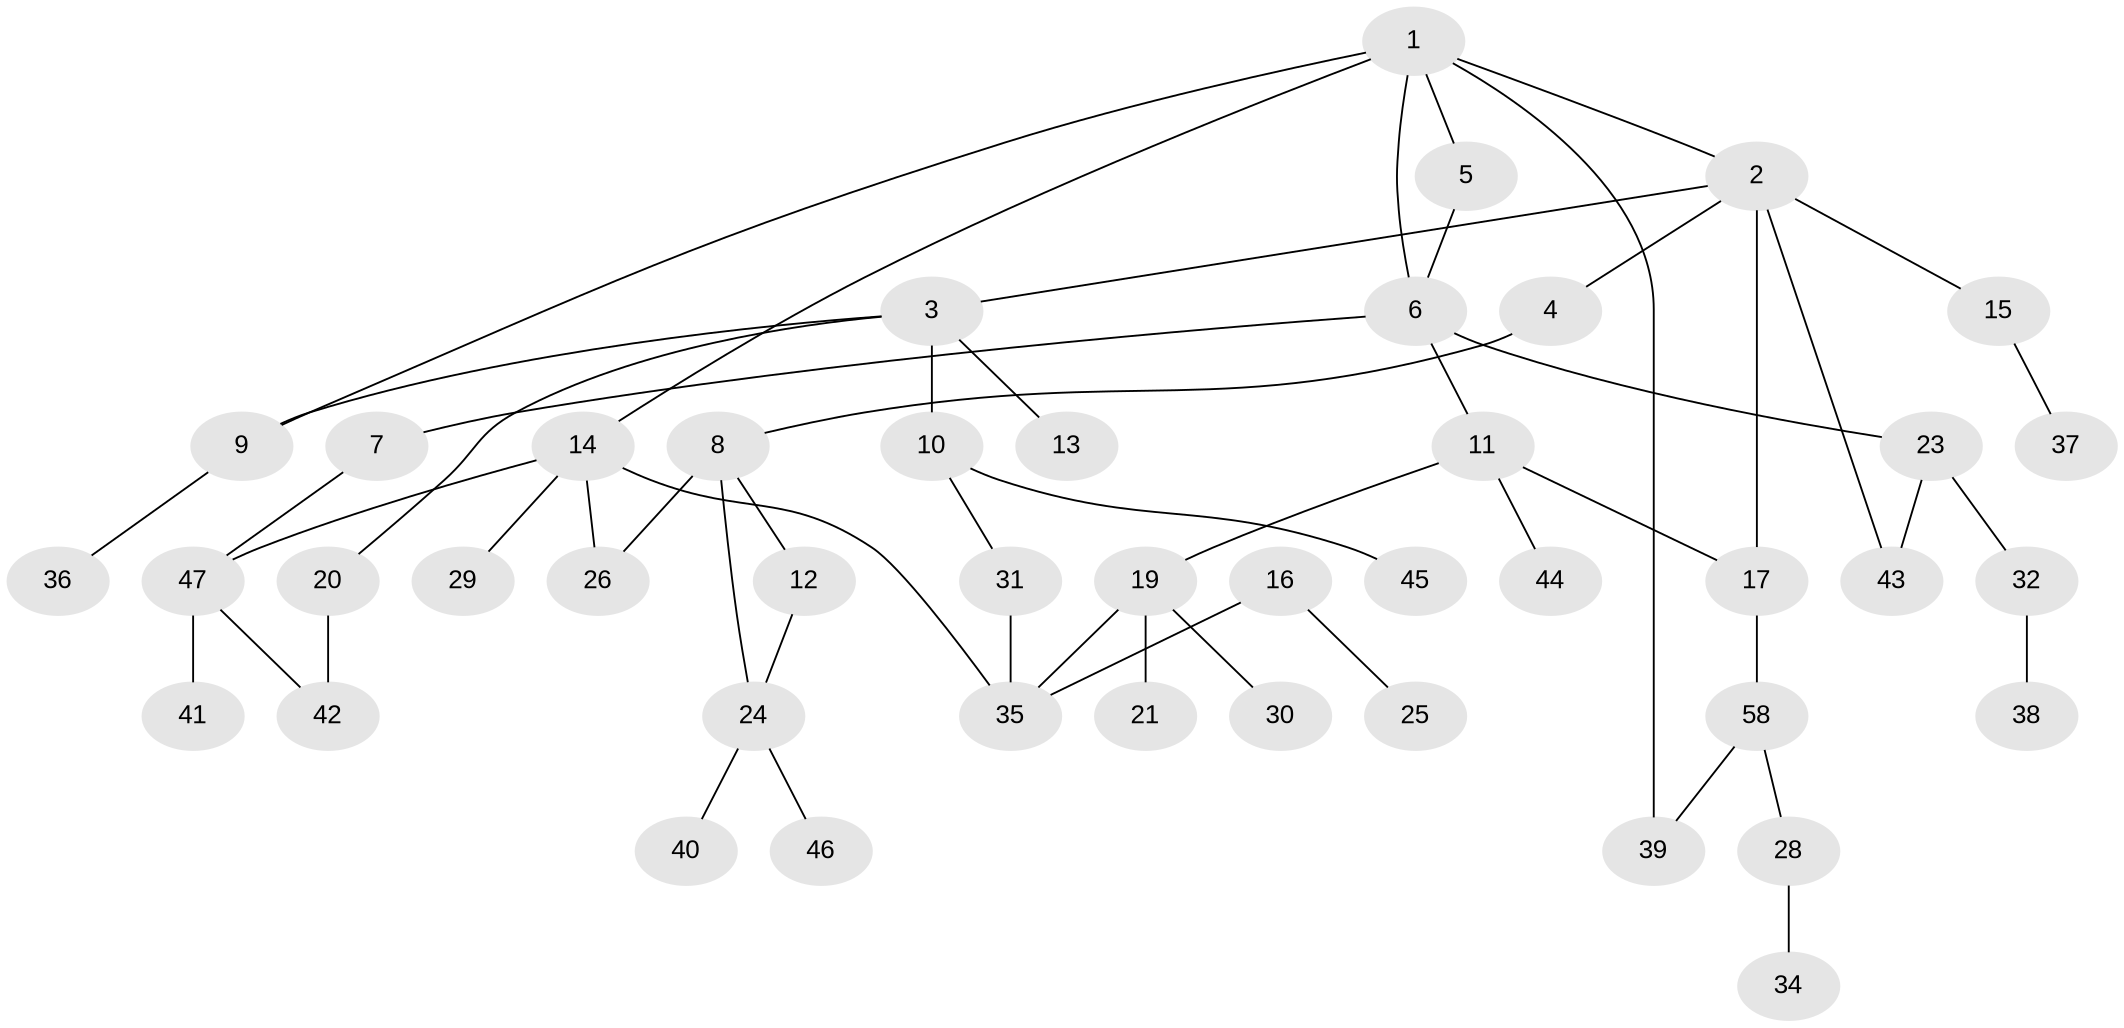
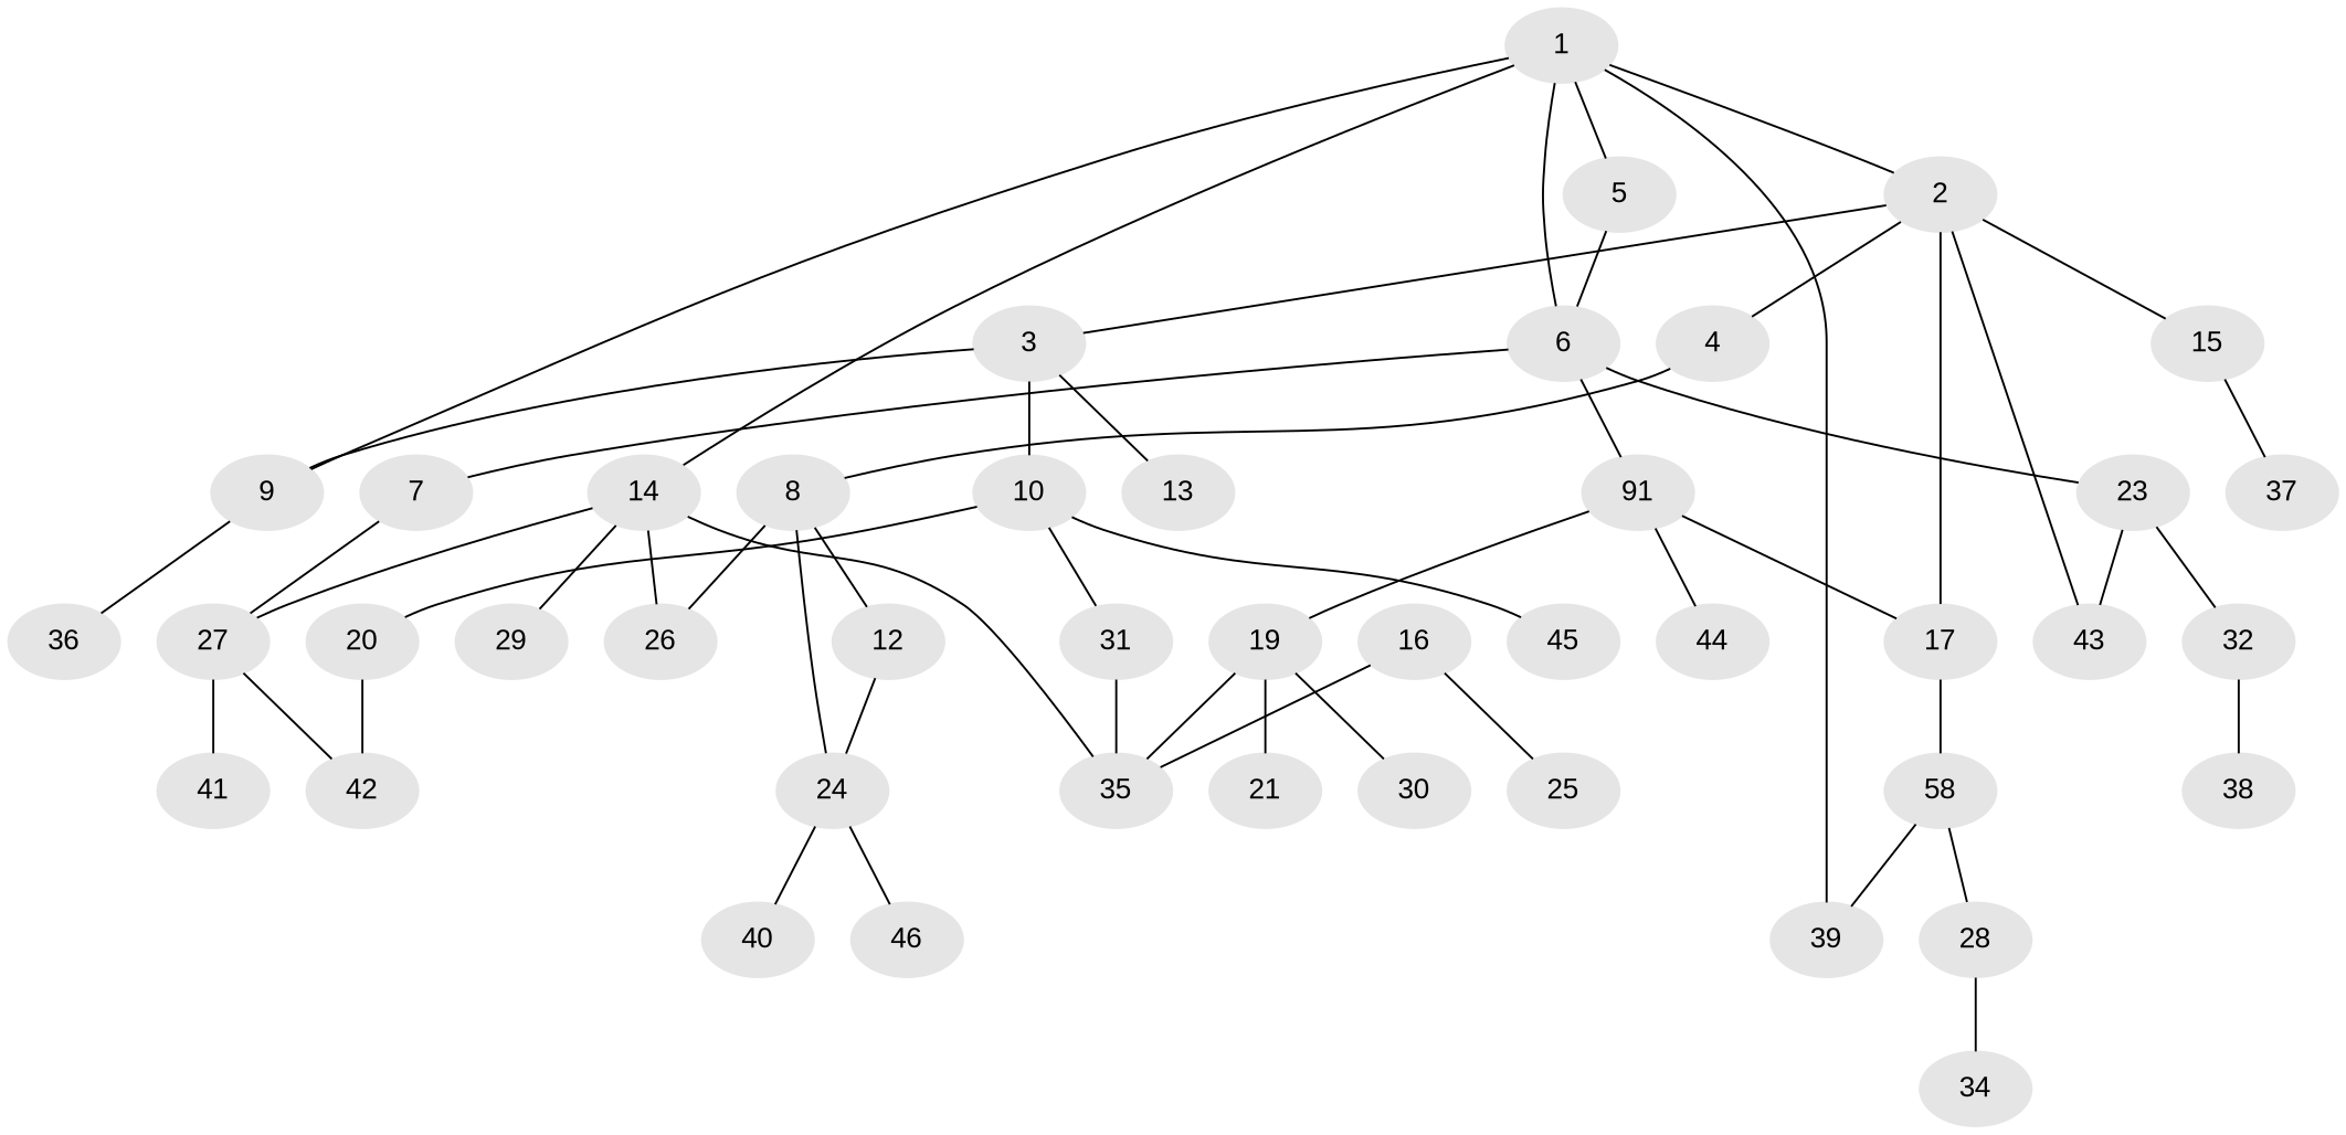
  graph {
    fontname="Liberation Sans"
    node [color=gray90 fontname="Liberation Sans" style=filled]
    edge [fontname="Liberation Sans" weight=1.0]
    1
    2
    5
    6
    9
    14
    39
    3
    4
    15
    17
    43
    7
-   11
+   11 [label=91]
    23
    36
-   27 [label=47]
+   27
    26
    29
    35
    10
    13
    20
    8
    37
    n26 [label=58]
    31
    45
    42
    12
    24
    19
    44
    32
    41
    40
    46
    21
    30
    16
    25
    28
    34
    38
    1 -- 2
    1 -- 5
    1 -- 6
    1 -- 9
    1 -- 14
    1 -- 39
    2 -- 3
    2 -- 4
    2 -- 15
    2 -- 17 [weight=2.0]
    2 -- 43
    5 -- 6
    6 -- 7
    6 -- 11
    6 -- 23
    9 -- 36
    14 -- 27
    14 -- 26
    14 -- 29
    14 -- 35
    3 -- 9
    3 -- 10
    3 -- 13
-   3 -- 20
+   10 -- 20
    4 -- 8
    15 -- 37
    17 -- n26
    7 -- 27
    11 -- 17
    11 -- 19
    11 -- 44
    23 -- 43
    23 -- 32 [weight=2.0]
    27 -- 42
    27 -- 41 [weight=2.0]
    10 -- 31
    10 -- 45
    20 -- 42
    8 -- 26 [weight=3.0]
    8 -- 12
    8 -- 24
    n26 -- 39
    n26 -- 28
    31 -- 35
    12 -- 24
    24 -- 40
    24 -- 46
    19 -- 35
    19 -- 21
    19 -- 30
    32 -- 38
    16 -- 35
    16 -- 25
    28 -- 34
  }
